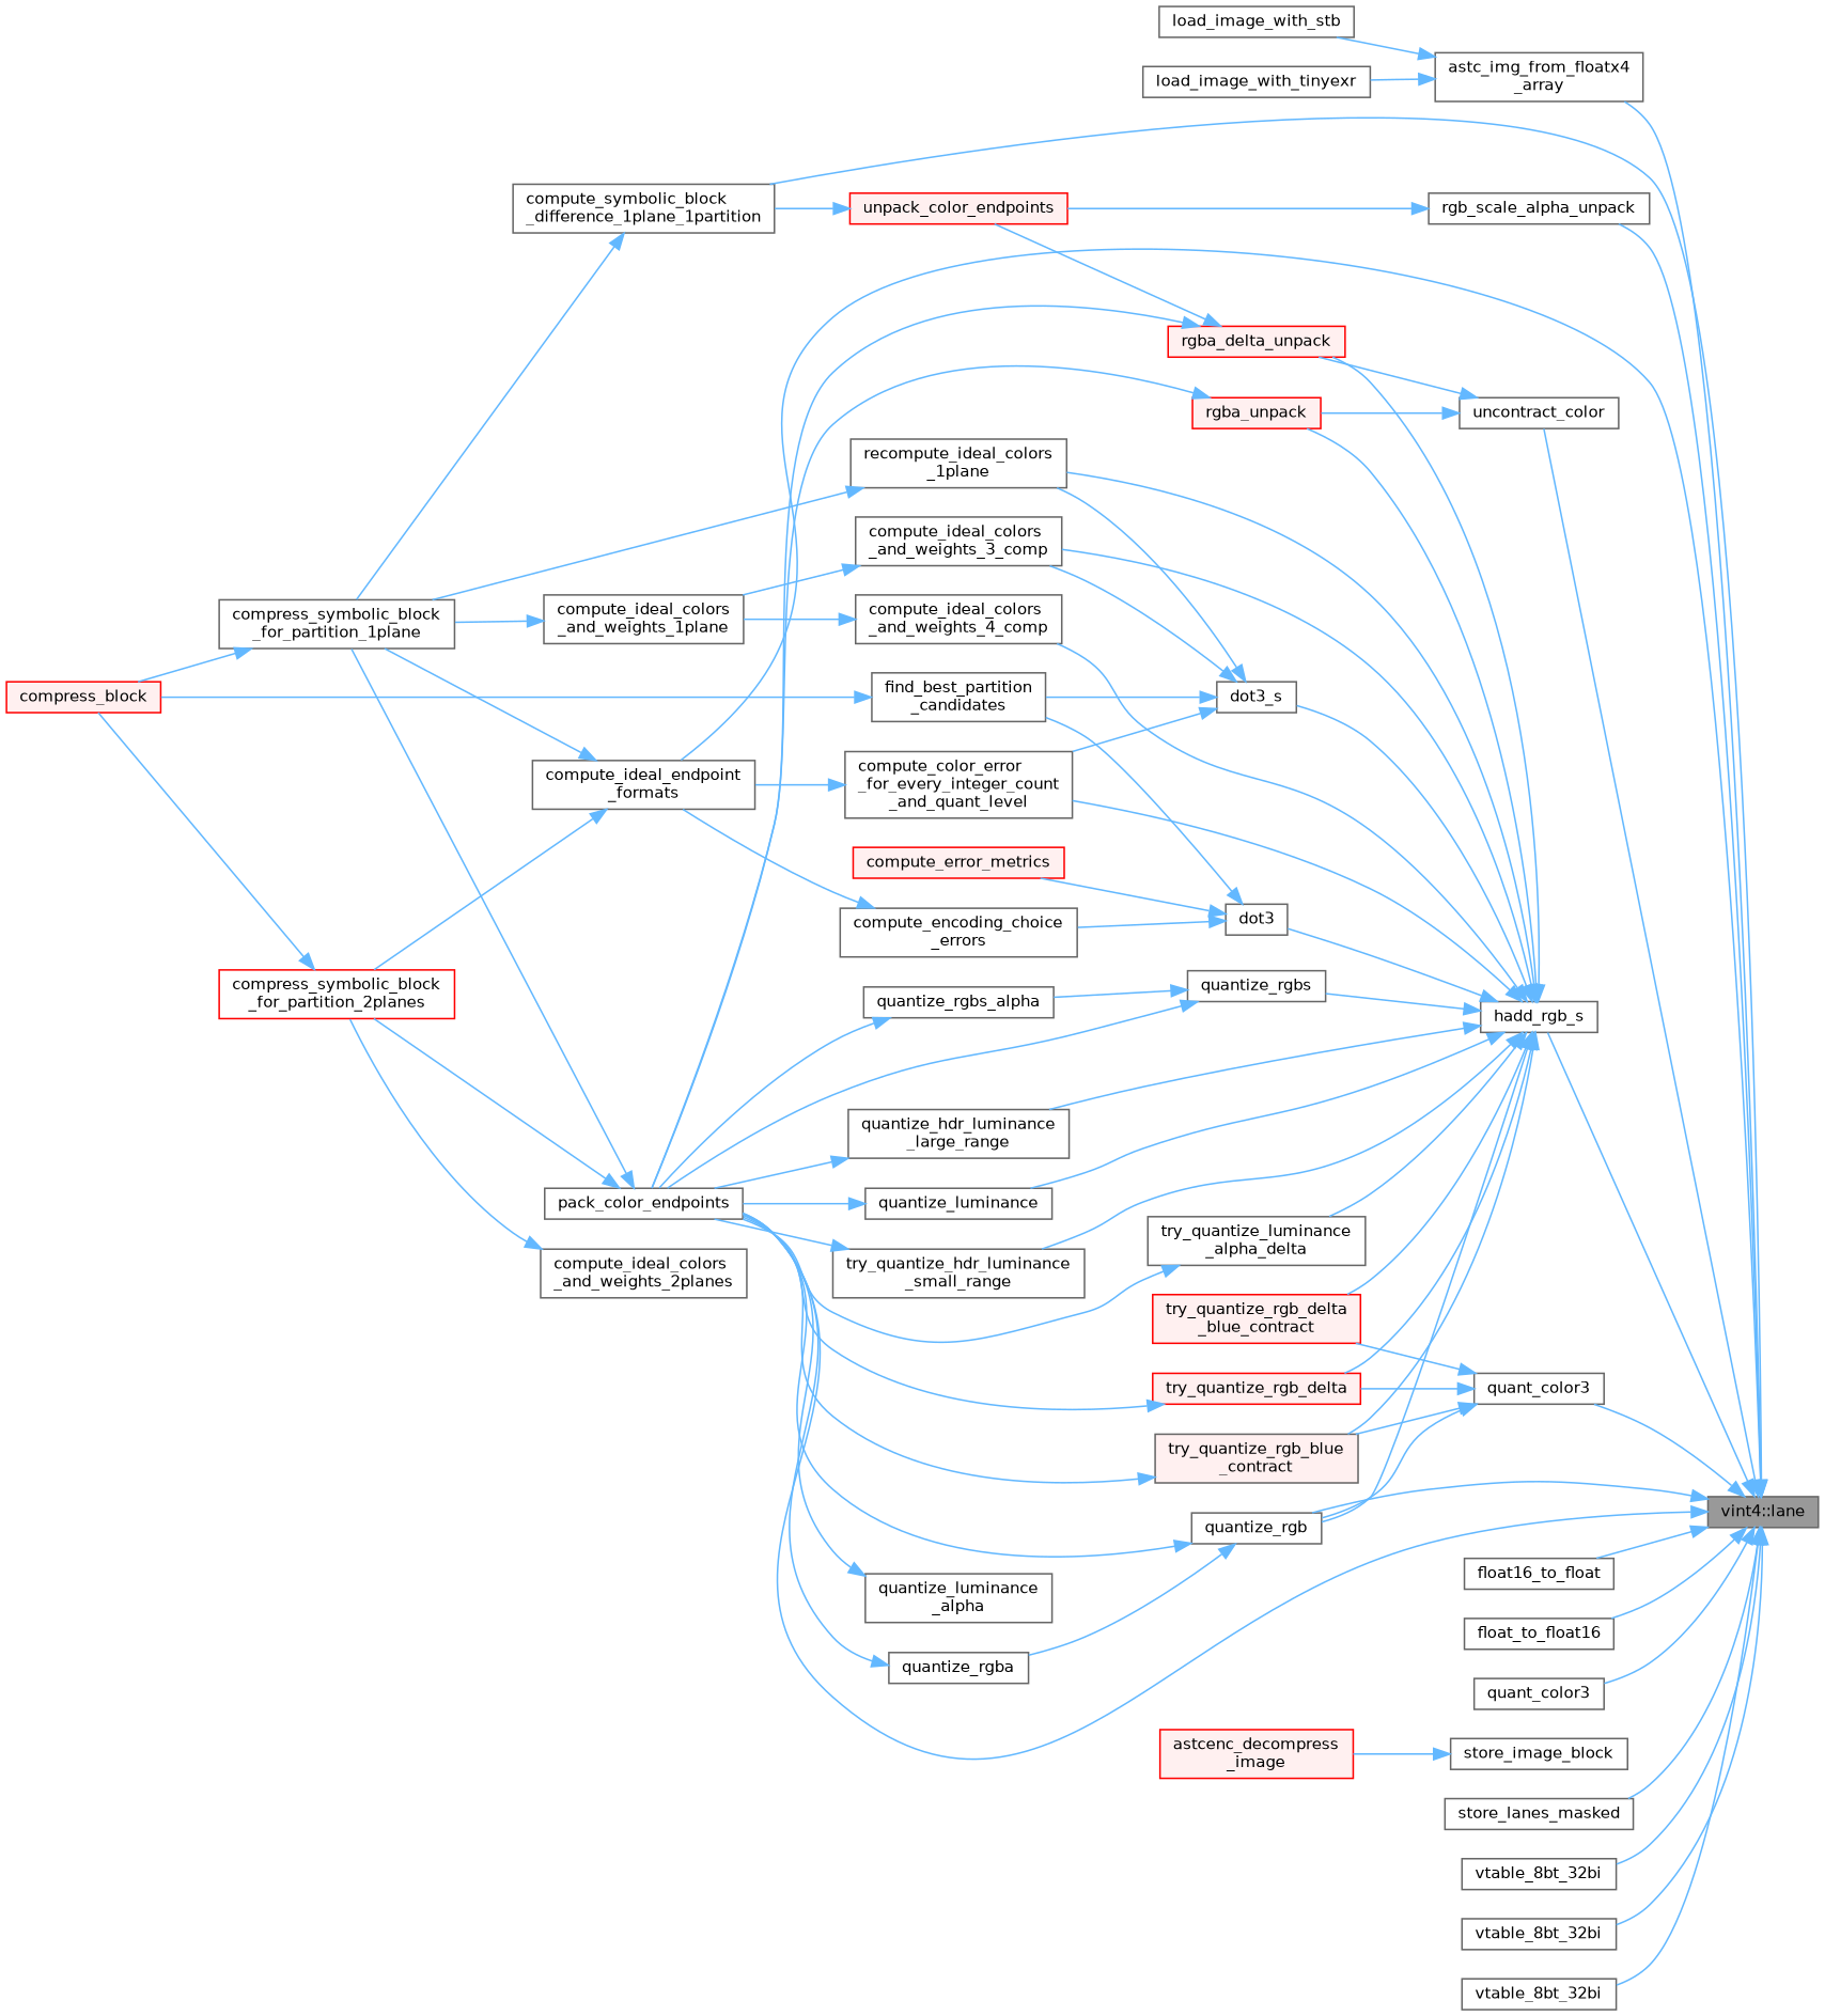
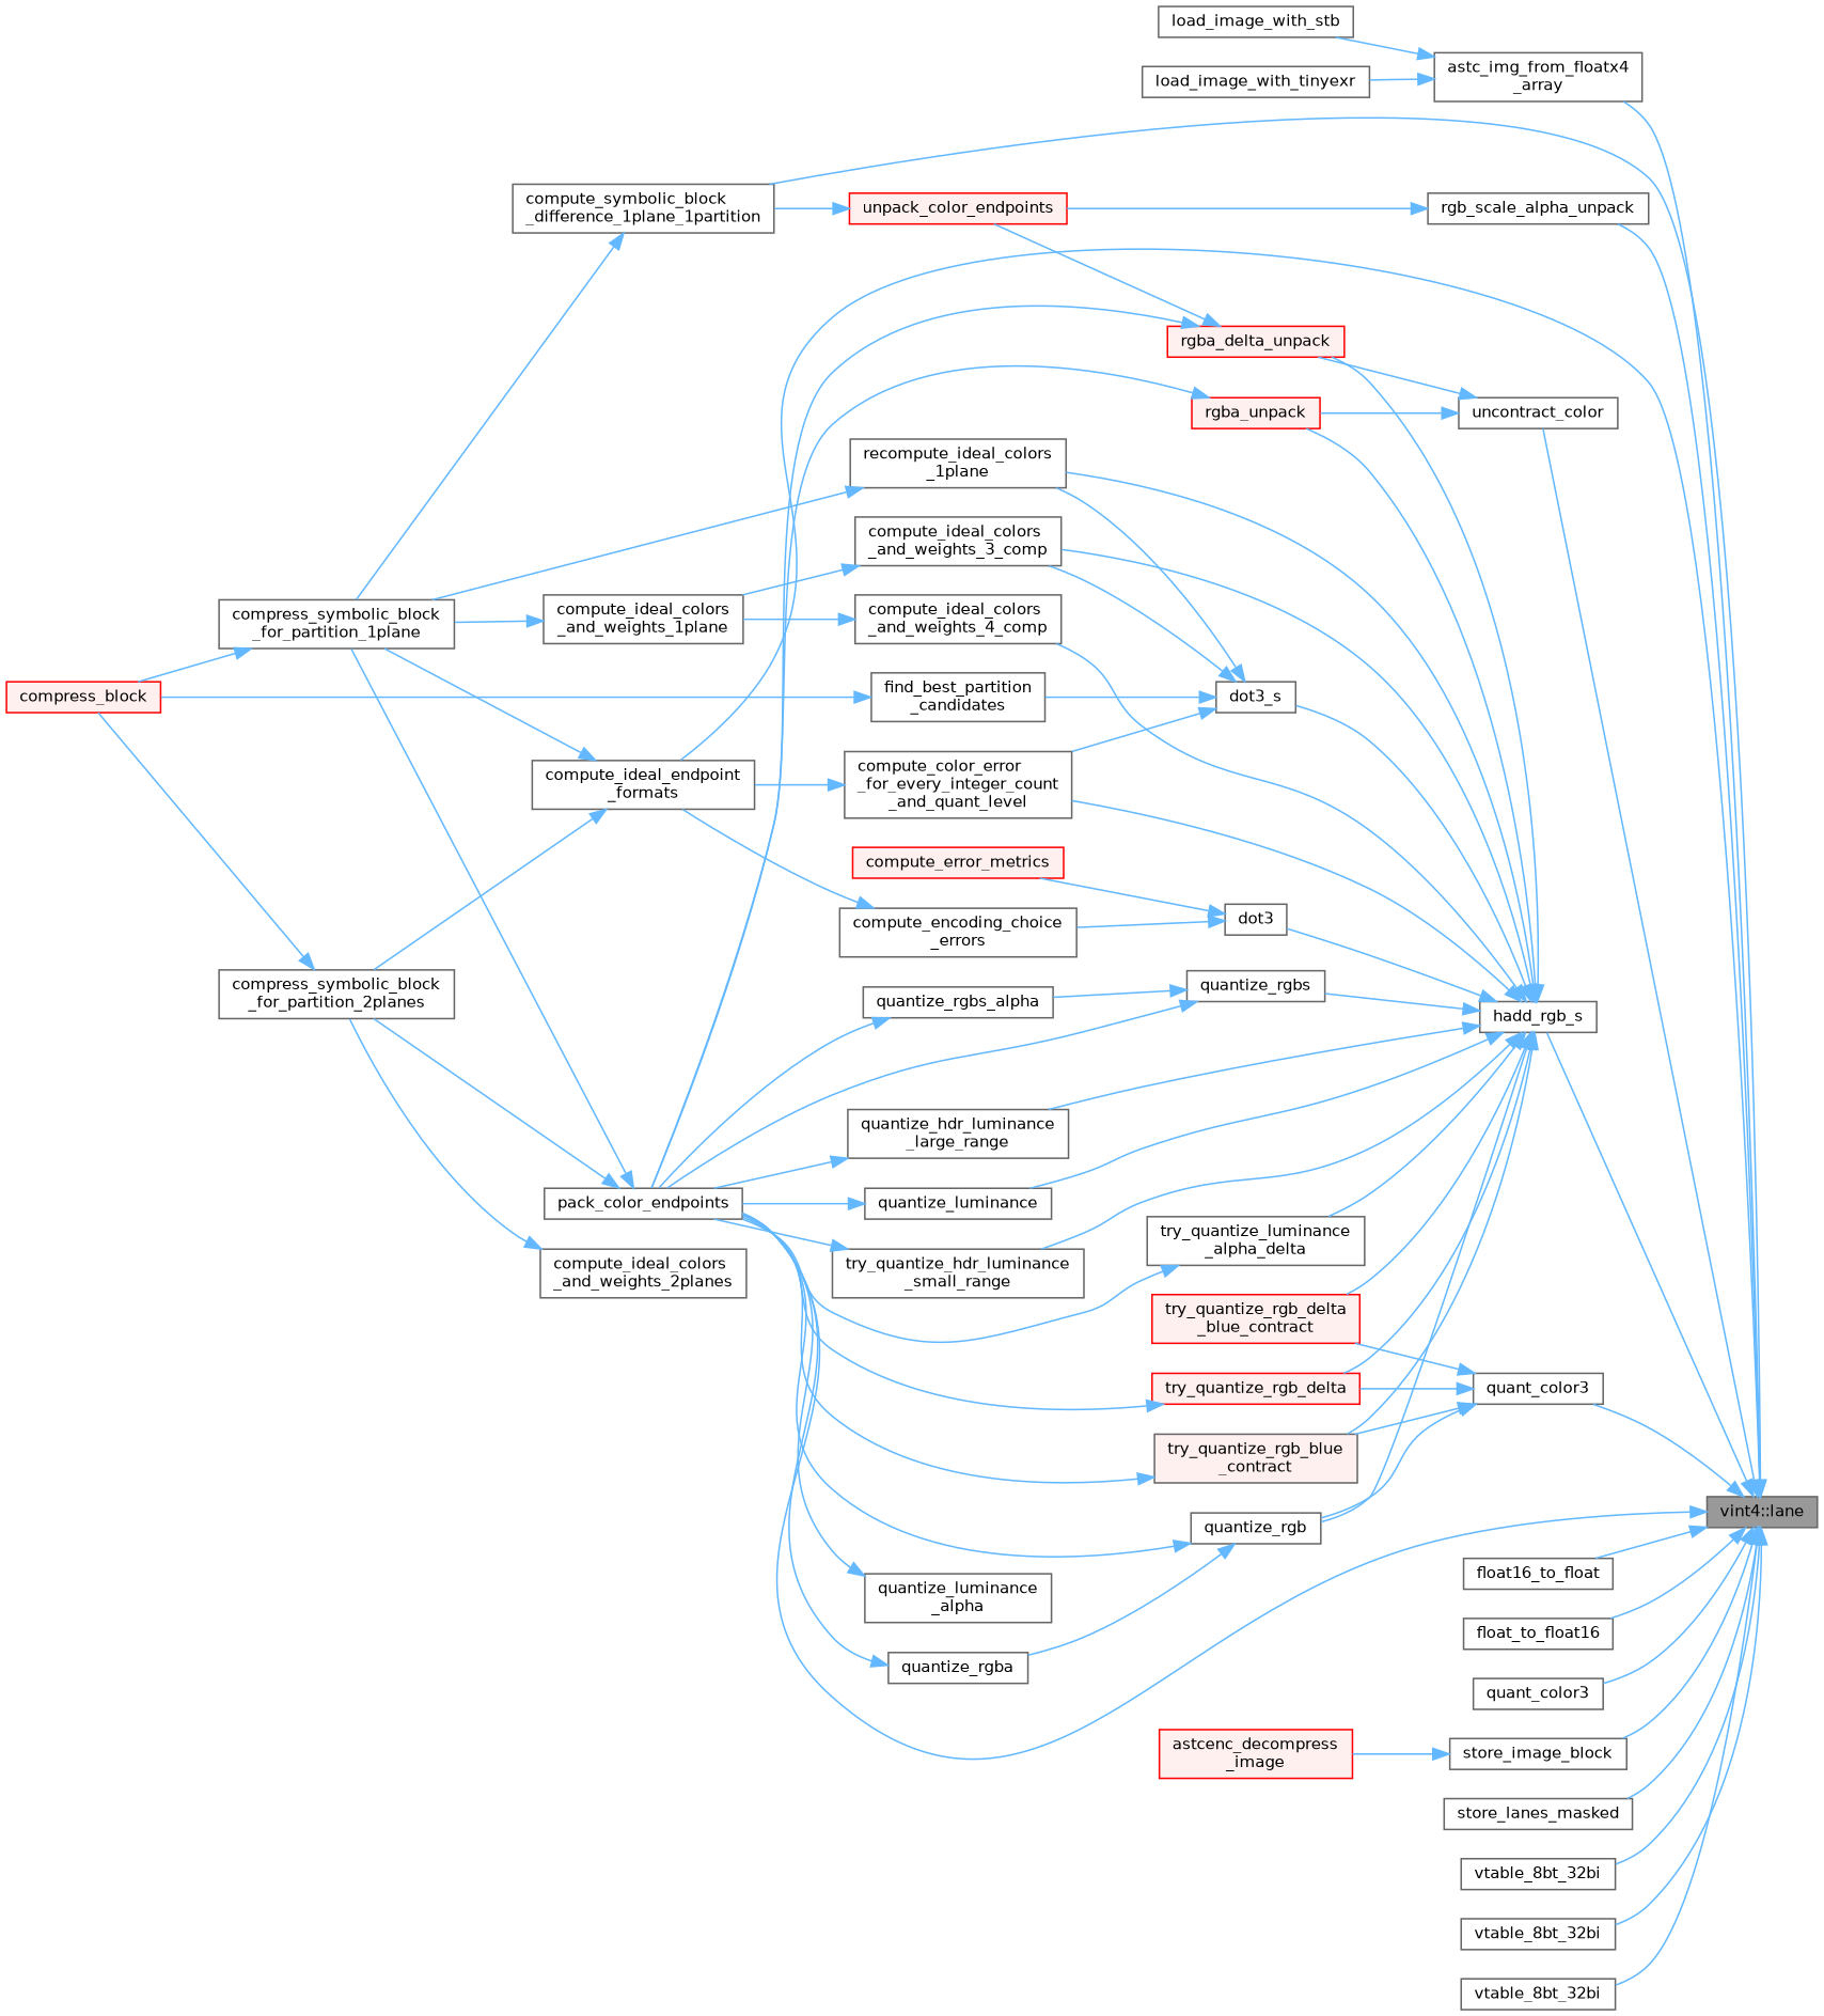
  digraph {
    rankdir=RL
    node [color=grey40 fillcolor=white fontname=Helvetica fontsize=10 shape=box style=filled]
    edge [color=steelblue1 dir=back fontname=Helvetica fontsize=10 labelfontname=Helvetica labelfontsize=10 style=solid]
    n1 [color=gray40 fillcolor=grey60 fontcolor=black height=0.2 label="vint4::lane" width=0.4]
    n2 [height=0.2 label="astc_img_from_floatx4\l_array" width=0.4]
    n3 [height=0.2 label="compute_ideal_endpoint\l_formats" width=0.4]
    n4 [height=0.2 label="compute_symbolic_block\l_difference_1plane_1partition" width=0.4]
    n5 [height=0.2 label=float16_to_float width=0.4]
    n6 [height=0.2 label=float_to_float16 width=0.4]
    n7 [height=0.2 label=hadd_rgb_s width=0.4]
    n8 [height=0.2 label=pack_color_endpoints width=0.4]
    n9 [height=0.2 label=quant_color3 width=0.4]
    n10 [height=0.2 label=quant_color3 width=0.4]
    n11 [height=0.2 label=rgb_scale_alpha_unpack width=0.4]
    n12 [height=0.2 label=store_image_block width=0.4]
    n13 [height=0.2 label=store_lanes_masked width=0.4]
    n14 [height=0.2 label=uncontract_color width=0.4]
    n15 [height=0.2 label=vtable_8bt_32bi width=0.4]
    n16 [height=0.2 label=vtable_8bt_32bi width=0.4]
    n17 [height=0.2 label=vtable_8bt_32bi width=0.4]
    n18 [height=0.2 label=load_image_with_stb width=0.4]
    n19 [height=0.2 label=load_image_with_tinyexr width=0.4]
    n20 [height=0.2 label="compress_symbolic_block\l_for_partition_1plane" width=0.4]
-   n21 [color=red height=0.2 label="compress_symbolic_block\l_for_partition_2planes" width=0.4]
+   n21 [height=0.2 label="compress_symbolic_block\l_for_partition_2planes" width=0.4]
    n22 [height=0.2 label="compute_color_error\l_for_every_integer_count\l_and_quant_level" width=0.4]
    n23 [height=0.2 label="compute_ideal_colors\l_and_weights_3_comp" width=0.4]
    n24 [height=0.2 label="compute_ideal_colors\l_and_weights_4_comp" width=0.4]
    n25 [height=0.2 label=dot3 width=0.4]
    n26 [height=0.2 label=dot3_s width=0.4]
    n27 [height=0.2 label="recompute_ideal_colors\l_1plane" width=0.4]
    n28 [height=0.2 label="quantize_hdr_luminance\l_large_range" width=0.4]
    n29 [height=0.2 label=quantize_luminance width=0.4]
    n30 [height=0.2 label=quantize_rgb width=0.4]
    n31 [height=0.2 label=quantize_rgbs width=0.4]
    n32 [color=red fillcolor="#FFF0F0" height=0.2 label=rgba_delta_unpack width=0.4]
    n33 [color=red fillcolor="#FFF0F0" height=0.2 label=rgba_unpack width=0.4]
    n34 [height=0.2 label="try_quantize_hdr_luminance\l_small_range" width=0.4]
    n35 [height=0.2 label="try_quantize_luminance\l_alpha_delta" width=0.4]
    n36 [fillcolor="#FFF0F0" height=0.2 label="try_quantize_rgb_blue\l_contract" width=0.4]
    n37 [color=red fillcolor="#FFF0F0" height=0.2 label=try_quantize_rgb_delta width=0.4]
    n38 [color=red fillcolor="#FFF0F0" height=0.2 label="try_quantize_rgb_delta\l_blue_contract" width=0.4]
    n39 [color=red fillcolor="#FFF0F0" height=0.2 label=unpack_color_endpoints width=0.4]
    n40 [color=red fillcolor="#FFF0F0" height=0.2 label="astcenc_decompress\l_image" width=0.4]
    n41 [color=red fillcolor="#FFF0F0" height=0.2 label=compress_block width=0.4]
    n42 [height=0.2 label="compute_ideal_colors\l_and_weights_1plane" width=0.4]
    n43 [height=0.2 label="compute_encoding_choice\l_errors" width=0.4]
    n44 [color=red fillcolor="#FFF0F0" height=0.2 label=compute_error_metrics width=0.4]
    n45 [height=0.2 label="find_best_partition\l_candidates" width=0.4]
    n46 [height=0.2 label="quantize_luminance\l_alpha" width=0.4]
    n47 [height=0.2 label=quantize_rgba width=0.4]
    n48 [height=0.2 label=quantize_rgbs_alpha width=0.4]
    n49 [height=0.2 label="compute_ideal_colors\l_and_weights_2planes" width=0.4]
    n1 -> n2
    n1 -> n3
    n1 -> n4
    n1 -> n5
    n1 -> n6
    n1 -> n7
    n1 -> n8
    n1 -> n9
    n1 -> n10
    n1 -> n11
-   n1 -> n30
+   n1 -> n12
    n1 -> n13
    n1 -> n14
    n1 -> n15
    n1 -> n16
    n1 -> n17
    n2 -> n18
    n2 -> n19
    n3 -> n20
    n3 -> n21
    n4 -> n20
    n7 -> n22
    n7 -> n23
    n7 -> n24
    n7 -> n25
    n7 -> n26
    n7 -> n27
    n7 -> n28
    n7 -> n29
    n7 -> n30
    n7 -> n31
    n7 -> n32
    n7 -> n33
    n7 -> n34
    n7 -> n35
    n7 -> n36
    n7 -> n37
    n7 -> n38
    n8 -> n20
    n8 -> n21
    n9 -> n30
    n9 -> n36
    n9 -> n37
    n9 -> n38
    n11 -> n39
    n12 -> n40
    n14 -> n32
    n14 -> n33
    n20 -> n41
    n21 -> n41
    n22 -> n3
    n23 -> n42
    n24 -> n42
    n25 -> n43
    n25 -> n44
-   n25 -> n45
    n26 -> n22
    n26 -> n23
    n26 -> n27
    n26 -> n45
    n27 -> n20
    n28 -> n8
    n29 -> n8
    n30 -> n8
    n30 -> n47
    n31 -> n8
    n31 -> n48
    n32 -> n8
    n32 -> n39
    n33 -> n8
    n34 -> n8
    n35 -> n8
    n36 -> n8
    n37 -> n8
    n39 -> n4
    n42 -> n20
    n43 -> n3
    n45 -> n41
    n46 -> n8
    n47 -> n8
    n48 -> n8
    n49 -> n21
  }
